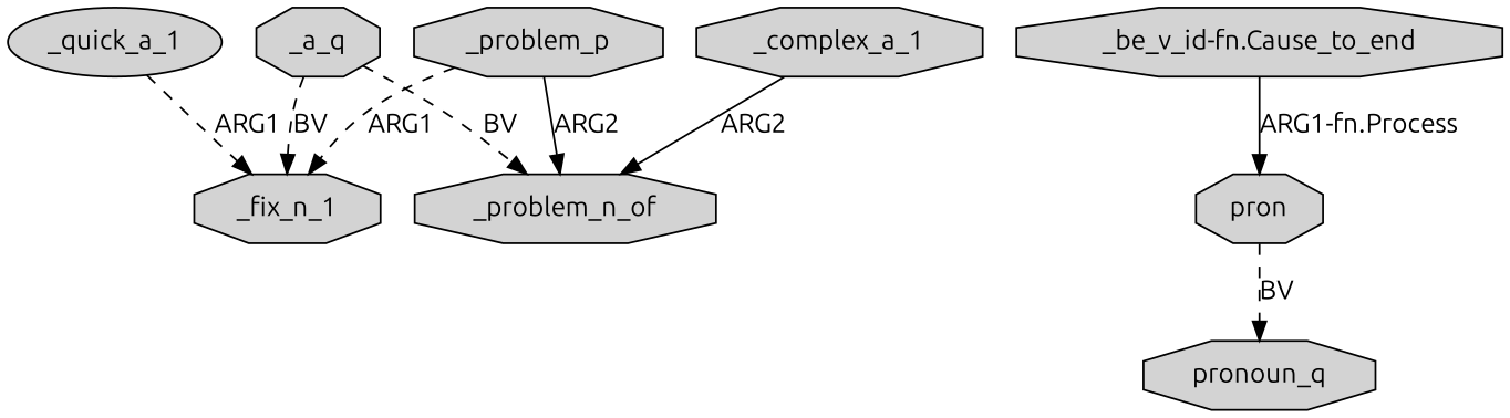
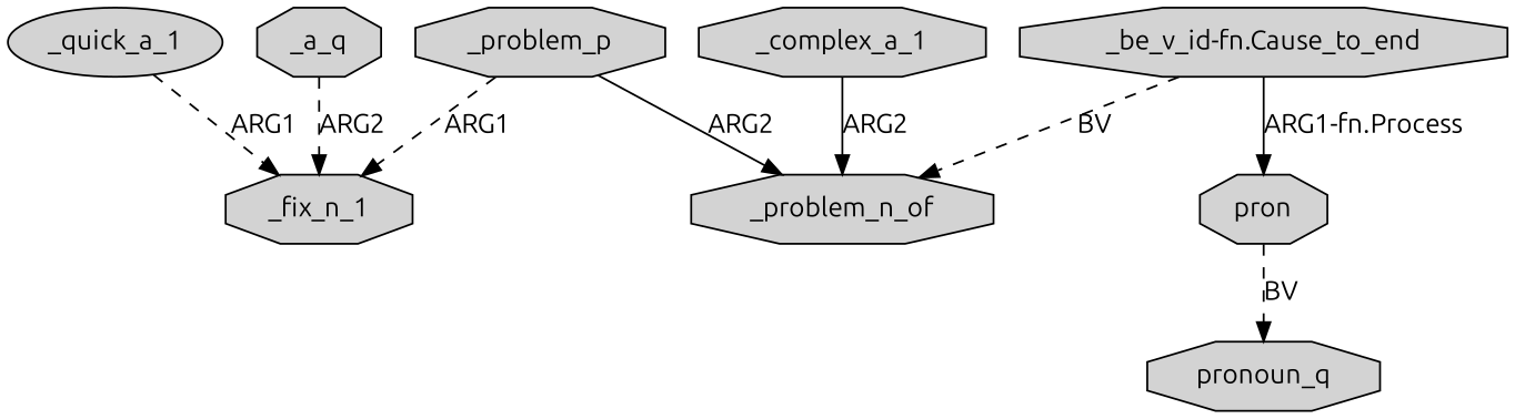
  digraph {
    fontname=Ubuntu
    node [fontname=Ubuntu shape=octagon style=filled]
    edge [fontname=Ubuntu style=dashed]
    _a_q
    _problem_n_of
    _fix_n_1
    _quick_a_1 [shape=ellipse]
    "_be_v_id-fn.Cause_to_end"
    pron
    pronoun_q
    n8 [label=_problem_p]
    _complex_a_1
-   _a_q -> _problem_n_of [label=BV]
-   _a_q -> _fix_n_1 [label=BV]
+   "_be_v_id-fn.Cause_to_end" -> _problem_n_of [label=BV]
+   _a_q -> _fix_n_1 [label=ARG2]
    _quick_a_1 -> _fix_n_1 [label=ARG1]
    "_be_v_id-fn.Cause_to_end" -> pron [label="ARG1-fn.Process" style=solid]
    pron -> pronoun_q [label=BV]
    n8 -> _problem_n_of [label=ARG2 style=solid]
    n8 -> _fix_n_1 [label=ARG1]
    _complex_a_1 -> _problem_n_of [label=ARG2 style=solid]
  }
